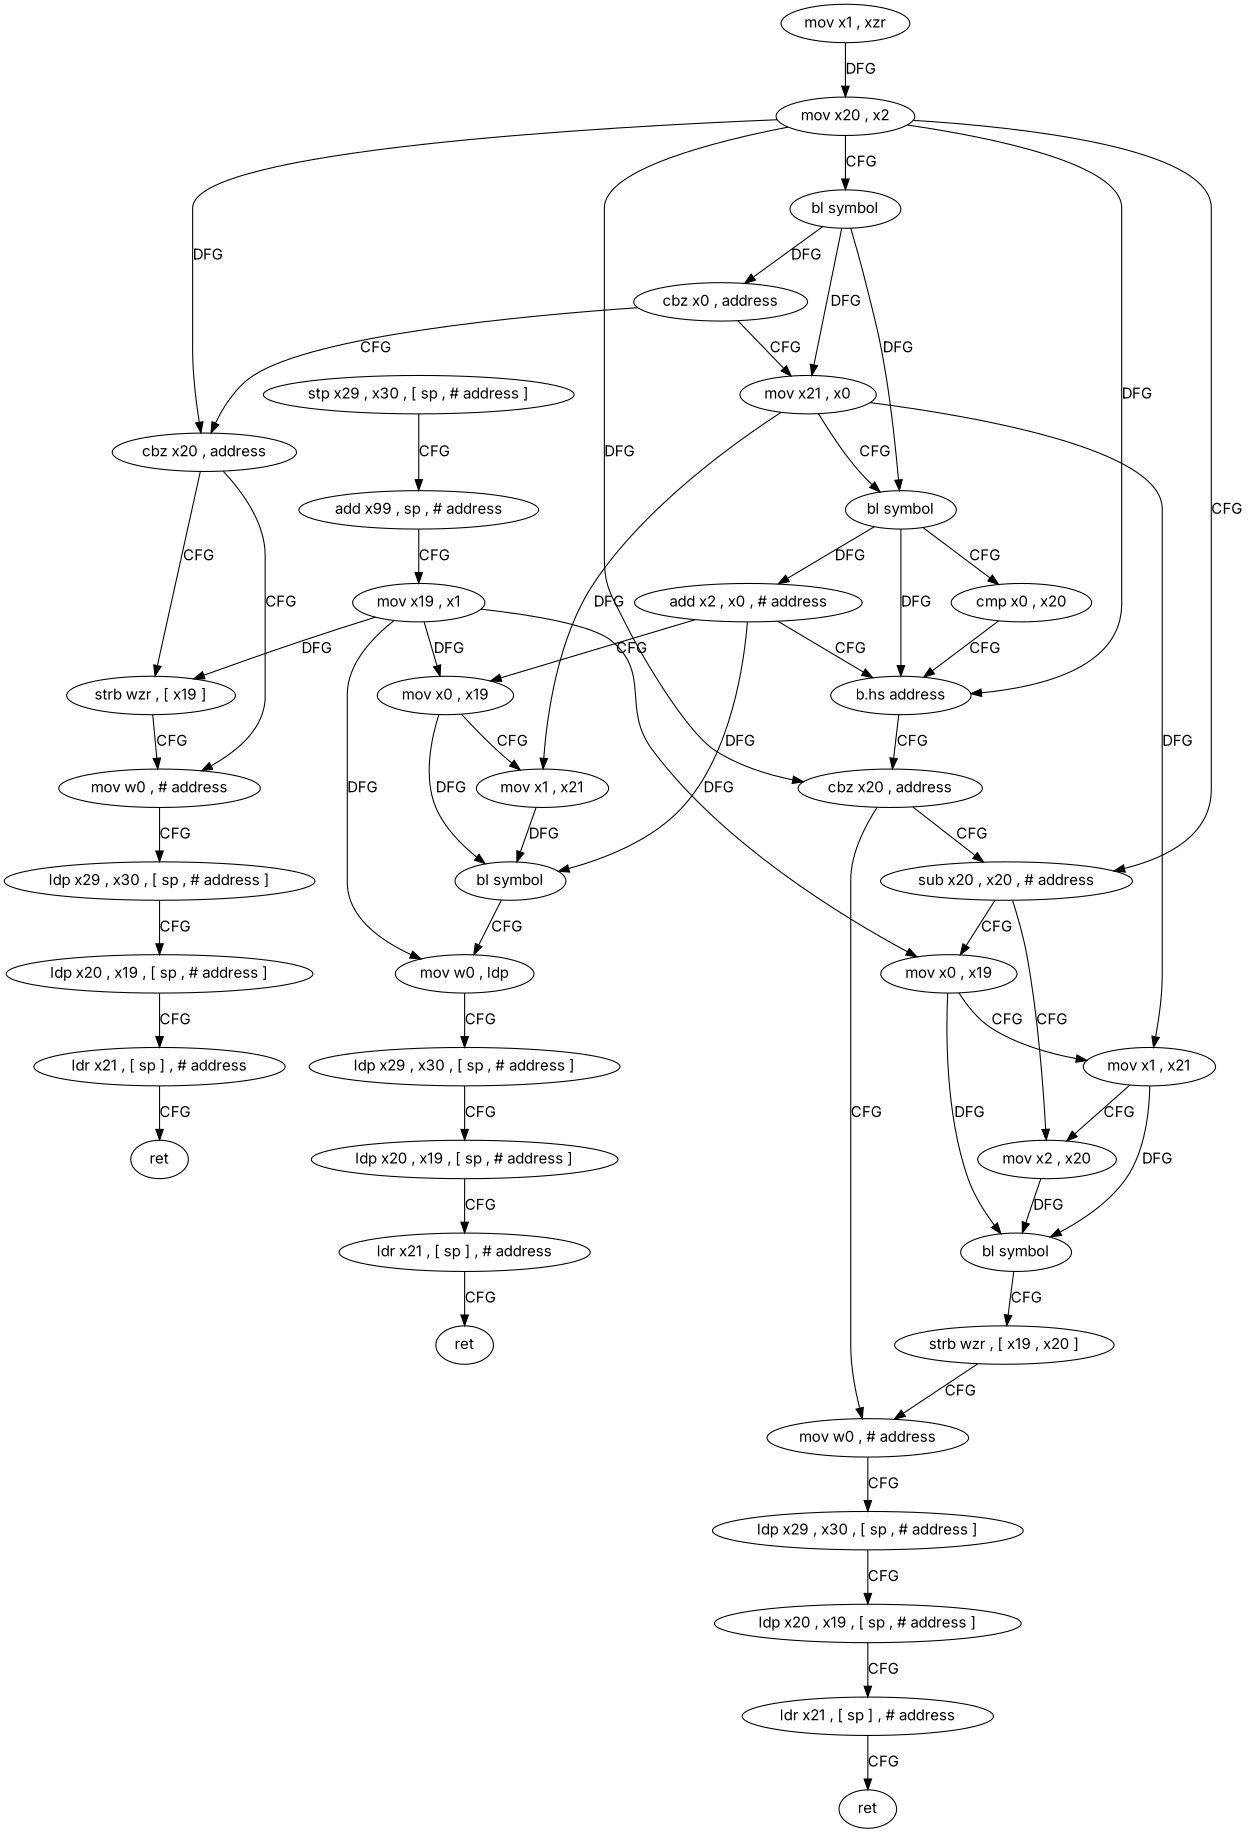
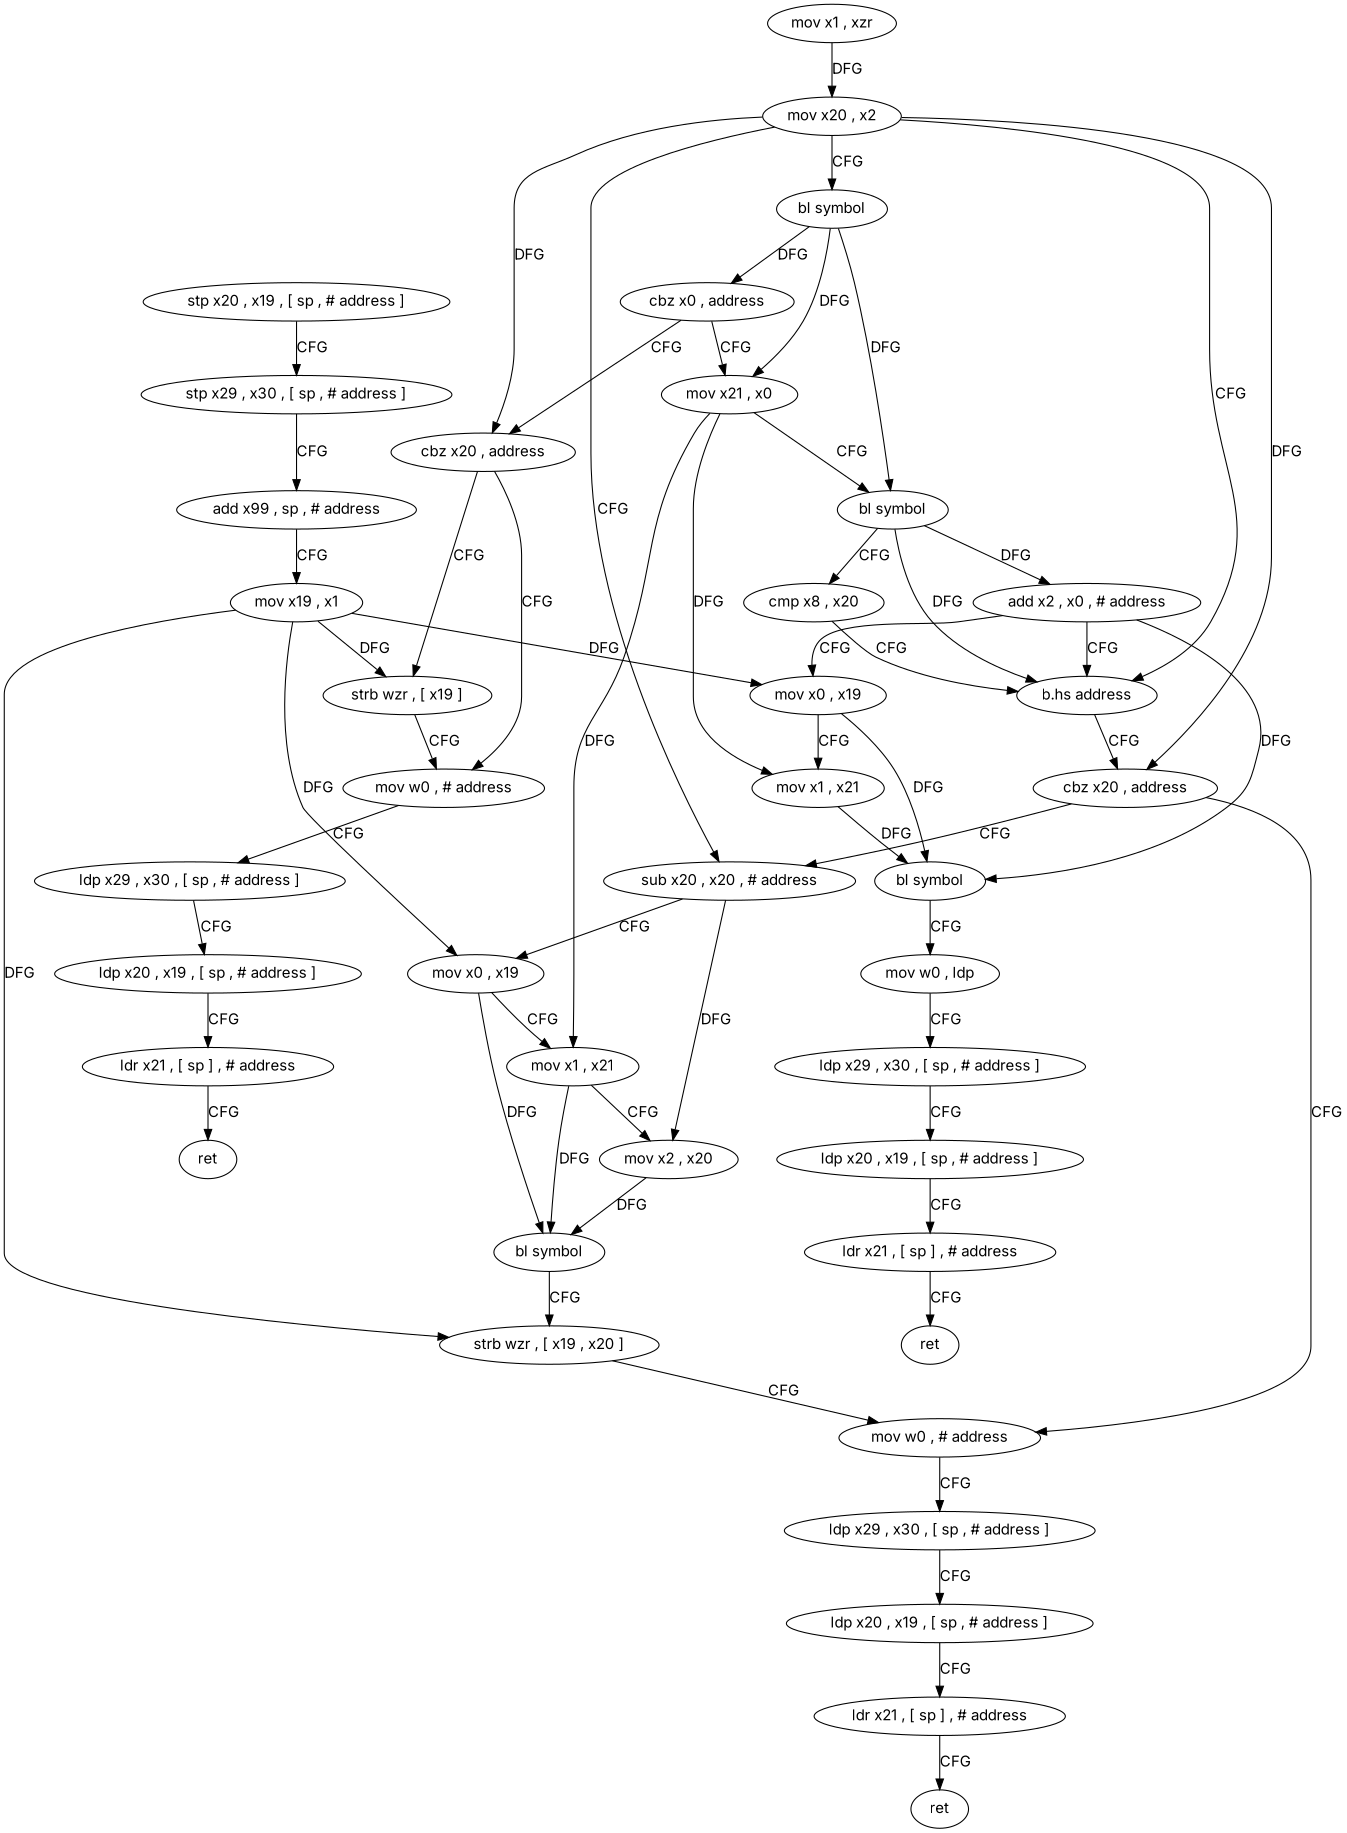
  digraph {
    fontname=Inter
    node [fontname=Inter]
    edge [fontname=Inter]
+   n1 [label="stp x20 , x19 , [ sp , # address ]"]
    n2 [label="stp x29 , x30 , [ sp , # address ]"]
    n3 [label="add x99 , sp , # address"]
    n4 [label="mov x19 , x1"]
    n5 [label="strb wzr , [ x19 ]"]
    n6 [label="mov x0 , x19"]
    n7 [label="mov x0 , x19"]
    n8 [label="strb wzr , [ x19 , x20 ]"]
    n9 [label="mov x1 , xzr"]
    n10 [label="mov x20 , x2"]
    n11 [label="mov w0 , # address"]
    n12 [label="mov x1 , x21"]
    n13 [label="bl symbol"]
    n14 [label="mov x1 , x21"]
    n15 [label="bl symbol"]
    n16 [label="mov w0 , # address"]
    n17 [label="bl symbol"]
    n18 [label="cbz x20 , address"]
    n19 [label="b.hs address"]
    n20 [label="cbz x20 , address"]
    n21 [label="sub x20 , x20 , # address"]
    n22 [label="cbz x0 , address"]
    n23 [label="mov x21 , x0"]
    n24 [label="bl symbol"]
    n25 [label="mov x2 , x20"]
-   n26 [label="cmp x0 , x20"]
+   n26 [label="cmp x8 , x20"]
    n27 [label="add x2 , x0 , # address"]
    n28 [label="ldp x29 , x30 , [ sp , # address ]"]
    n29 [label="ldp x20 , x19 , [ sp , # address ]"]
    n30 [label="ldp x29 , x30 , [ sp , # address ]"]
    n31 [label="mov w0 , ldp"]
    n32 [label="ldr x21 , [ sp ] , # address"]
    n33 [label=ret]
    n34 [label="ldp x20 , x19 , [ sp , # address ]"]
    n35 [label="ldp x29 , x30 , [ sp , # address ]"]
    n36 [label="ldp x20 , x19 , [ sp , # address ]"]
    n37 [label="ldr x21 , [ sp ] , # address"]
    n38 [label=ret]
    n39 [label="ldr x21 , [ sp ] , # address"]
    n40 [label=ret]
+   n1 -> n2 [label=CFG]
    n2 -> n3 [label=CFG]
    n3 -> n4 [label=CFG]
    n4 -> n5 [label=DFG]
    n4 -> n6 [label=DFG]
    n4 -> n7 [label=DFG]
-   n4 -> n31 [label=DFG]
+   n4 -> n8 [label=DFG]
    n5 -> n11 [label=CFG]
    n6 -> n12 [label=CFG]
    n6 -> n13 [label=DFG]
    n7 -> n14 [label=CFG]
    n7 -> n15 [label=DFG]
    n8 -> n16 [label=CFG]
    n9 -> n10 [label=DFG]
    n10 -> n17 [label=CFG]
    n10 -> n18 [label=DFG]
-   n10 -> n19 [label=DFG]
+   n10 -> n19 [label=CFG]
    n10 -> n20 [label=DFG]
    n10 -> n21 [label=CFG]
    n11 -> n28 [label=CFG]
    n12 -> n13 [label=DFG]
    n13 -> n31 [label=CFG]
    n14 -> n15 [label=DFG]
    n14 -> n25 [label=CFG]
    n15 -> n8 [label=CFG]
    n16 -> n30 [label=CFG]
    n17 -> n22 [label=DFG]
    n17 -> n23 [label=DFG]
    n17 -> n24 [label=DFG]
    n18 -> n5 [label=CFG]
    n18 -> n11 [label=CFG]
    n19 -> n20 [label=CFG]
    n20 -> n16 [label=CFG]
    n20 -> n21 [label=CFG]
    n21 -> n7 [label=CFG]
-   n21 -> n25 [label=CFG]
+   n21 -> n25 [label=DFG]
    n22 -> n18 [label=CFG]
    n22 -> n23 [label=CFG]
    n23 -> n12 [label=DFG]
    n23 -> n14 [label=DFG]
    n23 -> n24 [label=CFG]
    n24 -> n19 [label=DFG]
    n24 -> n26 [label=CFG]
    n24 -> n27 [label=DFG]
    n25 -> n15 [label=DFG]
    n26 -> n19 [label=CFG]
    n27 -> n6 [label=CFG]
    n27 -> n13 [label=DFG]
    n27 -> n19 [label=CFG]
    n28 -> n29 [label=CFG]
    n29 -> n32 [label=CFG]
    n30 -> n34 [label=CFG]
    n31 -> n35 [label=CFG]
    n32 -> n33 [label=CFG]
    n34 -> n39 [label=CFG]
    n35 -> n36 [label=CFG]
    n36 -> n37 [label=CFG]
    n37 -> n38 [label=CFG]
    n39 -> n40 [label=CFG]
  }
